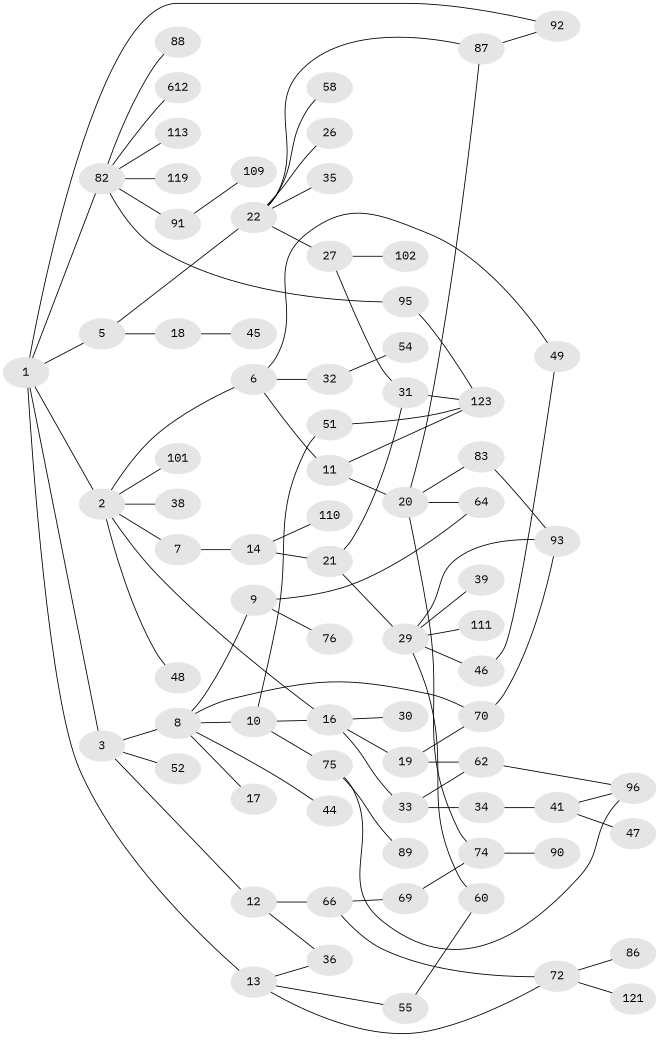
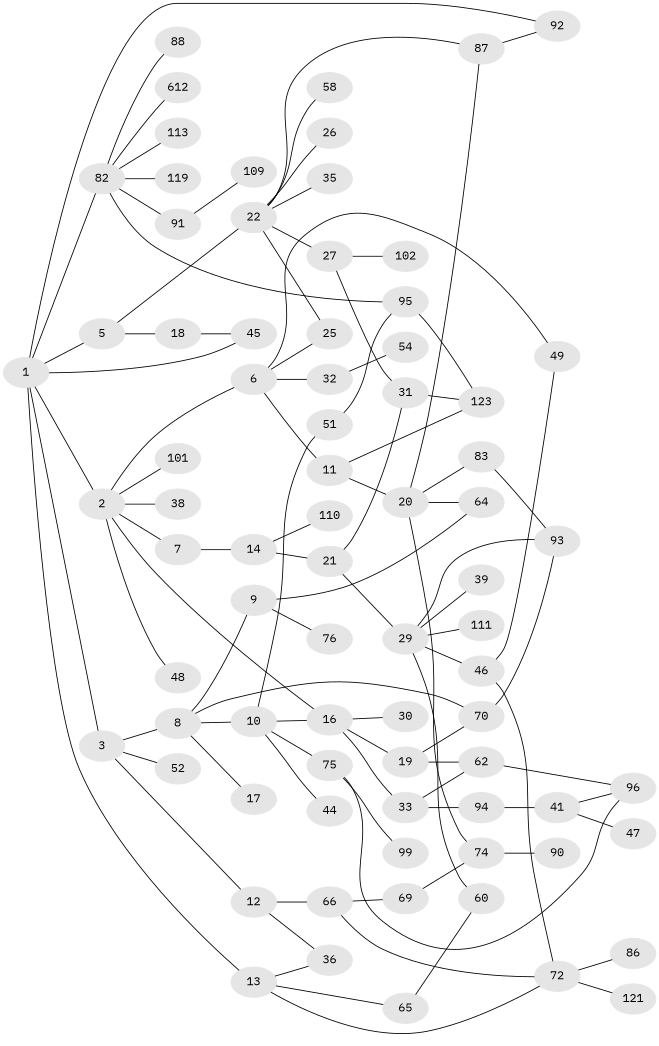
  graph {
    fontname="IBM Plex Mono"
    rankdir=LR
    node [color=gray90 fontname="IBM Plex Mono" style=filled]
    edge [fontname="IBM Plex Mono"]
    1 [super="+4"]
    2 [super="+56"]
    3 [super="+59"]
    5 [super="+103"]
    13 [super="+37"]
    45 [super="+84"]
    82 [super="+107"]
    92 [super="+108"]
    6 [super="+61"]
    7
    16
    38
    48
    101
    8 [super="+50"]
    12 [super="+106"]
    52
    18
    22 [super="+42"]
    36 [super="+53"]
-   55
+   55 [label=65]
    72 [super="+80"]
    95 [super="+97"]
    88 [super="+105"]
    91 [super="+122"]
    n26 [label=612]
    113
    119
    11 [super="+15"]
+   25
    32
    49 [super="+100"]
    14 [super="+24"]
    19 [super="+73"]
    30
    33 [super="+43"]
    10 [super="+28"]
    9 [super="+23"]
    17
    44 [super="+71"]
    70 [super="+81"]
    66 [super="+68"]
    87
    26
    27 [super="+57"]
    35 [super="+99"]
    58 [super="+98"]
    51 [super="+118"]
    75 [super="+114"]
    20 [super="+65"]
    123
    54 [super="+63"]
    21
    110
    64
    76
    93
    96 [super="+104"]
-   89
+   89 [label=99]
    74 [super="+79"]
    83
    69 [super="+94"]
    60 [super="+115"]
    86
    121
    29 [super="+40"]
    31 [super="+85"]
    62 [super="+67"]
-   34
+   34 [label=94]
    90 [super="+116"]
    39
    46 [super="+78"]
    111
    102 [super="+120"]
    41 [super="+77"]
    47
    109
    1 -- 2
    1 -- 3
    1 -- 5
    1 -- 13
+   1 -- 45
    1 -- 82
    1 -- 92
    2 -- 6
    2 -- 7
    2 -- 16
    2 -- 38
    2 -- 48
    2 -- 101
    3 -- 8
    3 -- 12
    3 -- 52
    5 -- 18
    5 -- 22
    13 -- 36
    13 -- 55
    13 -- 72
    82 -- 95
    82 -- 88
    82 -- 91
    82 -- n26
    82 -- 113
    82 -- 119
    6 -- 11
+   6 -- 25
    6 -- 32
    6 -- 49
    7 -- 14
    16 -- 19
    16 -- 30
    16 -- 33
    8 -- 10
    8 -- 9
    8 -- 17
-   8 -- 44
+   10 -- 44
    8 -- 70
    12 -- 36
    12 -- 66
    18 -- 45
+   22 -- 25
    22 -- 87
    22 -- 26
    22 -- 27
    22 -- 35
    22 -- 58
    55 -- 60
    72 -- 86
    72 -- 121
    95 -- 123
    91 -- 109
    11 -- 20
    11 -- 123
    32 -- 54
    14 -- 21
    14 -- 110
    19 -- 70
    19 -- 62
    33 -- 62
    33 -- 34
    10 -- 16
    10 -- 51
    10 -- 75
    9 -- 64
    9 -- 76
    70 -- 93
    66 -- 72
    66 -- 69
    87 -- 92
    27 -- 31
    27 -- 102
-   51 -- 123
+   51 -- 95
    75 -- 96
    75 -- 89
    20 -- 87
    20 -- 64
    20 -- 74
    20 -- 83
    21 -- 29
    21 -- 31
    74 -- 90
    83 -- 93
    69 -- 74
    29 -- 93
    29 -- 60
    29 -- 39
    29 -- 46
    29 -- 111
    31 -- 123
    62 -- 96
    34 -- 41
+   46 -- 72
    46 -- 49
    41 -- 96
    41 -- 47
  }
